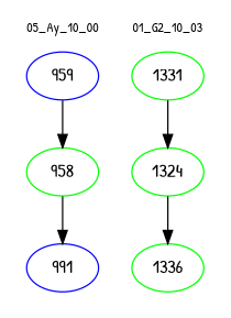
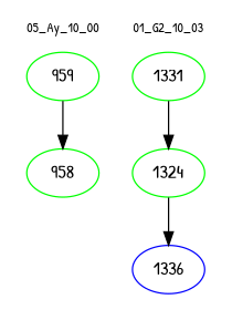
  digraph {
    fontname="Patrick Hand"
    node [color=green fontname="Patrick Hand"]
    edge [color=black fontname="Patrick Hand"]
-   n1 [color=blue label=959]
+   n1 [label=959]
    n2 [label=958]
-   n3 [color=blue label=991]
    n4 [label=1331]
    n5 [label=1324]
-   n6 [label=1336]
+   n6 [color=blue label=1336]
    subgraph cluster_1 {
      color=white
      fontsize=10
      label="05_Ay_10_00"
      n1
      n2
-     n3
    }
    subgraph cluster_2 {
      color=white
      fontsize=10
      label="01_G2_10_03"
      n4
      n5
      n6
    }
    n1 -> n2
-   n2 -> n3
    n4 -> n5
    n5 -> n6
  }
